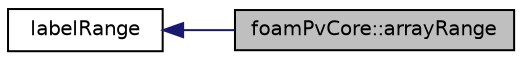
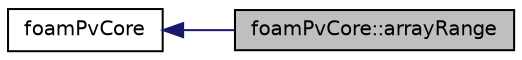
  digraph {
    rankdir=LR
    node [color=black fontname=Helvetica fontsize=10 shape=record]
    n1 [fillcolor=grey75 fontcolor=black height=0.2 label="foamPvCore::arrayRange" style=filled width=0.4]
-   n2 [height=0.2 label=labelRange width=0.4]
+   n2 [height=0.2 label=foamPvCore width=0.4]
    n2 -> n1 [color=midnightblue dir=back fontname=Helvetica fontsize=10 labelfontname=Helvetica labelfontsize=10 style=solid]
  }
